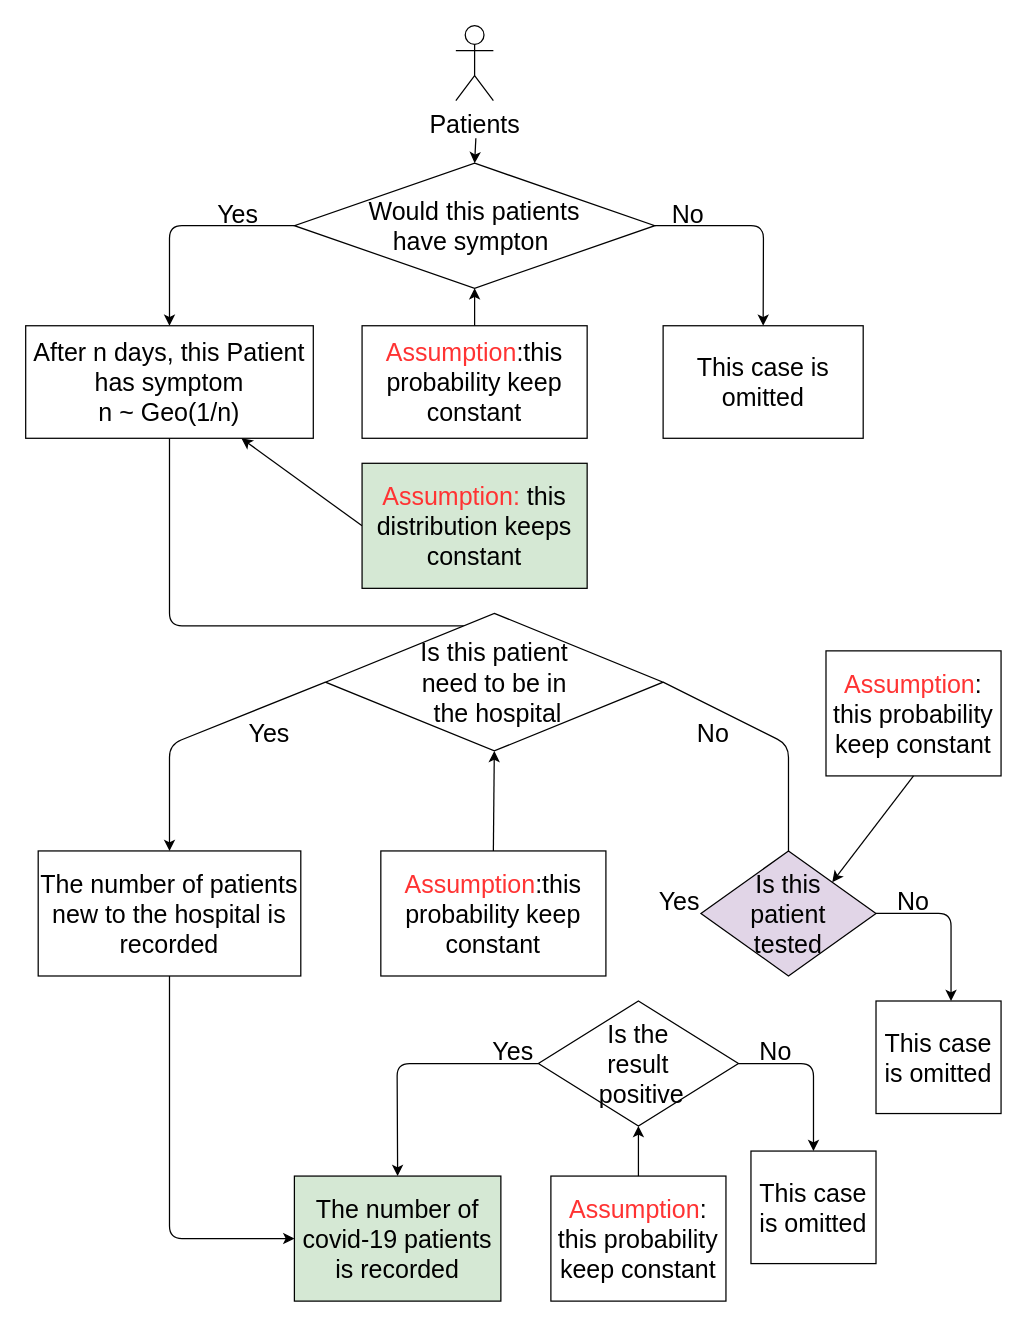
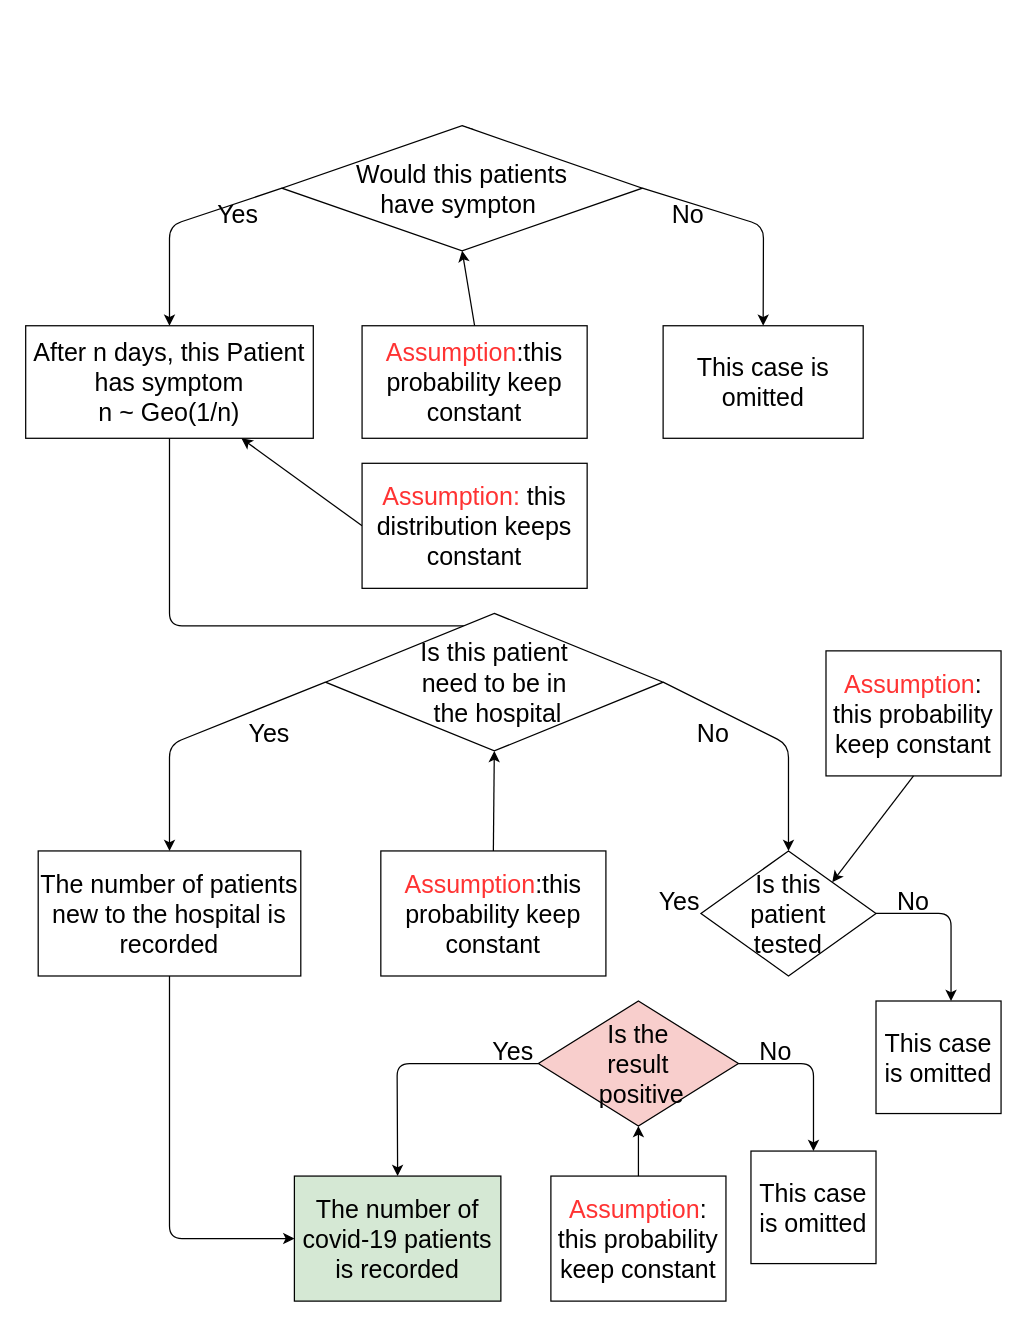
  <mxCell id="0" />
  <mxCell id="1" parent="0" />
- <mxCell id="2" value="&lt;font style=&quot;font-size: 20px&quot;&gt;Patients&lt;/font&gt;" style="shape=umlActor;verticalLabelPosition=bottom;verticalAlign=top;html=1;outlineConnect=0;" vertex="1" parent="1"><mxGeometry x="364" y="20" width="30" height="60" as="geometry" /></mxCell>
  <mxCell id="3" value="" style="endArrow=classic;html=1;entryX=0.5;entryY=0;entryDx=0;entryDy=0;" edge="1" parent="1" target="5"><mxGeometry width="50" height="50" relative="1" as="geometry"><mxPoint x="380" y="110" as="sourcePoint" /><mxPoint x="380" y="180" as="targetPoint" /></mxGeometry></mxCell>
  <mxCell id="4" value="&lt;font style=&quot;font-size: 20px&quot;&gt;After n days, this Patient has symptom&lt;br&gt;n ~ Geo(1/n)&lt;/font&gt;" style="rounded=0;whiteSpace=wrap;html=1;" vertex="1" parent="1"><mxGeometry x="20" y="260" width="230" height="90" as="geometry" /></mxCell>
- <mxCell id="5" value="&lt;font style=&quot;font-size: 20px&quot;&gt;Would this patients &lt;br&gt;have sympton&amp;nbsp;&lt;/font&gt;" style="rhombus;whiteSpace=wrap;html=1;" vertex="1" parent="1"><mxGeometry x="234.88" y="130" width="288.25" height="100" as="geometry" /></mxCell>
+ <mxCell id="5" value="&lt;font style=&quot;font-size: 20px&quot;&gt;Would this patients &lt;br&gt;have sympton&amp;nbsp;&lt;/font&gt;" style="rhombus;whiteSpace=wrap;html=1;" vertex="1" parent="1"><mxGeometry x="224.88" y="100" width="288.25" height="100" as="geometry" /></mxCell>
  <mxCell id="6" value="" style="endArrow=classic;html=1;exitX=0;exitY=0.5;exitDx=0;exitDy=0;entryX=0.5;entryY=0;entryDx=0;entryDy=0;" edge="1" parent="1" source="5" target="4"><mxGeometry width="50" height="50" relative="1" as="geometry"><mxPoint x="170" y="180" as="sourcePoint" /><mxPoint x="220" y="130" as="targetPoint" /><Array as="points"><mxPoint x="135" y="180" /></Array></mxGeometry></mxCell>
  <mxCell id="7" value="&lt;font style=&quot;font-size: 20px&quot;&gt;Yes&lt;/font&gt;" style="text;html=1;strokeColor=none;fillColor=none;align=center;verticalAlign=middle;whiteSpace=wrap;rounded=0;" vertex="1" parent="1"><mxGeometry x="170" y="160" width="40" height="20" as="geometry" /></mxCell>
  <mxCell id="8" value="&lt;font style=&quot;font-size: 20px&quot;&gt;This case is omitted&lt;/font&gt;" style="rounded=0;whiteSpace=wrap;html=1;" vertex="1" parent="1"><mxGeometry x="529.75" y="260" width="160" height="90" as="geometry" /></mxCell>
  <mxCell id="9" value="" style="endArrow=classic;html=1;entryX=0.5;entryY=0;entryDx=0;entryDy=0;exitX=1;exitY=0.5;exitDx=0;exitDy=0;" edge="1" parent="1" source="5" target="8"><mxGeometry width="50" height="50" relative="1" as="geometry"><mxPoint x="500" y="210" as="sourcePoint" /><mxPoint x="420" y="170" as="targetPoint" /><Array as="points"><mxPoint x="610" y="180" /></Array></mxGeometry></mxCell>
  <mxCell id="10" value="&lt;font style=&quot;font-size: 20px&quot;&gt;No&lt;/font&gt;" style="text;html=1;strokeColor=none;fillColor=none;align=center;verticalAlign=middle;whiteSpace=wrap;rounded=0;" vertex="1" parent="1"><mxGeometry x="529.75" y="160" width="40" height="20" as="geometry" /></mxCell>
  <mxCell id="11" value="&lt;font style=&quot;font-size: 20px&quot;&gt;&lt;font color=&quot;#ff3333&quot;&gt;Assumption&lt;/font&gt;:this probability keep constant&lt;/font&gt;" style="rounded=0;whiteSpace=wrap;html=1;" vertex="1" parent="1"><mxGeometry x="289" y="260" width="180" height="90" as="geometry" /></mxCell>
  <mxCell id="12" value="" style="endArrow=classic;html=1;entryX=0.5;entryY=1;entryDx=0;entryDy=0;exitX=0.5;exitY=0;exitDx=0;exitDy=0;" edge="1" parent="1" source="11" target="5"><mxGeometry width="50" height="50" relative="1" as="geometry"><mxPoint x="370" y="360" as="sourcePoint" /><mxPoint x="420" y="310" as="targetPoint" /></mxGeometry></mxCell>
  <mxCell id="13" value="" style="endArrow=classic;html=1;entryX=0.75;entryY=1;entryDx=0;entryDy=0;exitX=0;exitY=0.5;exitDx=0;exitDy=0;" edge="1" parent="1" source="14" target="4"><mxGeometry width="50" height="50" relative="1" as="geometry"><mxPoint x="260" y="490" as="sourcePoint" /><mxPoint x="420" y="530" as="targetPoint" /></mxGeometry></mxCell>
- <mxCell id="14" value="&lt;font style=&quot;font-size: 20px&quot;&gt;&lt;font color=&quot;#ff3333&quot;&gt;Assumption:&lt;/font&gt; this distribution keeps constant&lt;/font&gt;" style="rounded=0;whiteSpace=wrap;html=1;fillColor=#d5e8d4;" vertex="1" parent="1"><mxGeometry x="289" y="370" width="180" height="100" as="geometry" /></mxCell>
+ <mxCell id="14" value="&lt;font style=&quot;font-size: 20px&quot;&gt;&lt;font color=&quot;#ff3333&quot;&gt;Assumption:&lt;/font&gt; this distribution keeps constant&lt;/font&gt;" style="rounded=0;whiteSpace=wrap;html=1;" vertex="1" parent="1"><mxGeometry x="289" y="370" width="180" height="100" as="geometry" /></mxCell>
  <mxCell id="15" value="" style="endArrow=classic;html=1;exitX=0.5;exitY=1;exitDx=0;exitDy=0;entryX=0.5;entryY=0;entryDx=0;entryDy=0;" edge="1" parent="1" source="4" target="16"><mxGeometry width="50" height="50" relative="1" as="geometry"><mxPoint x="370" y="690" as="sourcePoint" /><mxPoint x="400" y="670" as="targetPoint" /><Array as="points"><mxPoint x="135" y="500" /><mxPoint x="395" y="500" /></Array></mxGeometry></mxCell>
  <mxCell id="16" value="&lt;font style=&quot;font-size: 20px&quot;&gt;Is this patient &lt;br&gt;need to&amp;nbsp;be in&lt;br&gt;&amp;nbsp;the hospital&lt;/font&gt;" style="rhombus;whiteSpace=wrap;html=1;" vertex="1" parent="1"><mxGeometry x="259.75" y="490" width="270" height="110" as="geometry" /></mxCell>
  <mxCell id="17" value="" style="endArrow=classic;html=1;exitX=0;exitY=0.5;exitDx=0;exitDy=0;" edge="1" parent="1" source="16" target="23"><mxGeometry width="50" height="50" relative="1" as="geometry"><mxPoint x="310" y="760" as="sourcePoint" /><mxPoint x="160" y="820" as="targetPoint" /><Array as="points"><mxPoint x="135" y="595" /></Array></mxGeometry></mxCell>
- <mxCell id="18" value="" style="endArrow=none;html=1;exitX=1;exitY=0.5;exitDx=0;exitDy=0;entryX=0.5;entryY=0;entryDx=0;entryDy=0;" edge="1" parent="1" source="16" target="24"><mxGeometry width="50" height="50" relative="1" as="geometry"><mxPoint x="310" y="760" as="sourcePoint" /><mxPoint x="630" y="660" as="targetPoint" /><Array as="points"><mxPoint x="630" y="595" /></Array></mxGeometry></mxCell>
+ <mxCell id="18" value="" style="endArrow=classic;html=1;exitX=1;exitY=0.5;exitDx=0;exitDy=0;entryX=0.5;entryY=0;entryDx=0;entryDy=0;" edge="1" parent="1" source="16" target="24"><mxGeometry width="50" height="50" relative="1" as="geometry"><mxPoint x="310" y="760" as="sourcePoint" /><mxPoint x="630" y="660" as="targetPoint" /><Array as="points"><mxPoint x="630" y="595" /></Array></mxGeometry></mxCell>
  <mxCell id="19" value="&lt;font style=&quot;font-size: 20px&quot;&gt;Yes&lt;/font&gt;" style="text;html=1;strokeColor=none;fillColor=none;align=center;verticalAlign=middle;whiteSpace=wrap;rounded=0;" vertex="1" parent="1"><mxGeometry x="194.88" y="575" width="40" height="20" as="geometry" /></mxCell>
  <mxCell id="20" value="&lt;font style=&quot;font-size: 20px&quot;&gt;No&lt;/font&gt;" style="text;html=1;strokeColor=none;fillColor=none;align=center;verticalAlign=middle;whiteSpace=wrap;rounded=0;" vertex="1" parent="1"><mxGeometry x="550" y="575" width="40" height="20" as="geometry" /></mxCell>
  <mxCell id="21" value="&lt;font style=&quot;font-size: 20px&quot;&gt;&lt;font color=&quot;#ff3333&quot;&gt;Assumption&lt;/font&gt;:this probability keep constant&lt;/font&gt;" style="rounded=0;whiteSpace=wrap;html=1;" vertex="1" parent="1"><mxGeometry x="304" y="680" width="180" height="100" as="geometry" /></mxCell>
  <mxCell id="22" value="" style="endArrow=classic;html=1;entryX=0.5;entryY=1;entryDx=0;entryDy=0;exitX=0.5;exitY=0;exitDx=0;exitDy=0;" edge="1" parent="1" source="21" target="16"><mxGeometry width="50" height="50" relative="1" as="geometry"><mxPoint x="385.75" y="870" as="sourcePoint" /><mxPoint x="394.75" y="790" as="targetPoint" /></mxGeometry></mxCell>
  <mxCell id="23" value="&lt;font style=&quot;font-size: 20px&quot;&gt;The number of patients new to the hospital is recorded&lt;/font&gt;" style="rounded=0;whiteSpace=wrap;html=1;" vertex="1" parent="1"><mxGeometry x="30" y="680" width="210" height="100" as="geometry" /></mxCell>
- <mxCell id="24" value="&lt;font style=&quot;font-size: 20px&quot;&gt;Is this &lt;br&gt;patient &lt;br&gt;tested&lt;/font&gt;" style="rhombus;whiteSpace=wrap;html=1;fillColor=#e1d5e7;" vertex="1" parent="1"><mxGeometry x="560" y="680" width="140" height="100" as="geometry" /></mxCell>
+ <mxCell id="24" value="&lt;font style=&quot;font-size: 20px&quot;&gt;Is this &lt;br&gt;patient &lt;br&gt;tested&lt;/font&gt;" style="rhombus;whiteSpace=wrap;html=1;" vertex="1" parent="1"><mxGeometry x="560" y="680" width="140" height="100" as="geometry" /></mxCell>
  <mxCell id="25" value="" style="endArrow=classic;html=1;exitX=1;exitY=0.5;exitDx=0;exitDy=0;" edge="1" parent="1" source="24"><mxGeometry width="50" height="50" relative="1" as="geometry"><mxPoint x="380" y="860" as="sourcePoint" /><mxPoint x="760" y="800" as="targetPoint" /><Array as="points"><mxPoint x="760" y="730" /></Array></mxGeometry></mxCell>
  <mxCell id="26" value="&lt;font style=&quot;font-size: 20px&quot;&gt;No&lt;/font&gt;" style="text;html=1;strokeColor=none;fillColor=none;align=center;verticalAlign=middle;whiteSpace=wrap;rounded=0;" vertex="1" parent="1"><mxGeometry x="710" y="710" width="40" height="20" as="geometry" /></mxCell>
  <mxCell id="27" value="&lt;font style=&quot;font-size: 20px&quot;&gt;This case is omitted&lt;/font&gt;" style="rounded=0;whiteSpace=wrap;html=1;" vertex="1" parent="1"><mxGeometry x="700" y="800" width="100" height="90" as="geometry" /></mxCell>
  <mxCell id="28" value="&lt;font style=&quot;font-size: 20px&quot;&gt;Yes&lt;/font&gt;" style="text;html=1;strokeColor=none;fillColor=none;align=center;verticalAlign=middle;whiteSpace=wrap;rounded=0;" vertex="1" parent="1"><mxGeometry x="523.13" y="710" width="40" height="20" as="geometry" /></mxCell>
- <mxCell id="29" value="&lt;font style=&quot;font-size: 20px&quot;&gt;Is the &lt;br&gt;result&lt;br&gt;&amp;nbsp;positive&lt;/font&gt;" style="rhombus;whiteSpace=wrap;html=1;" vertex="1" parent="1"><mxGeometry x="430" y="800" width="160" height="100" as="geometry" /></mxCell>
+ <mxCell id="29" value="&lt;font style=&quot;font-size: 20px&quot;&gt;Is the &lt;br&gt;result&lt;br&gt;&amp;nbsp;positive&lt;/font&gt;" style="rhombus;whiteSpace=wrap;html=1;fillColor=#f8cecc;" vertex="1" parent="1"><mxGeometry x="430" y="800" width="160" height="100" as="geometry" /></mxCell>
  <mxCell id="30" value="" style="endArrow=classic;html=1;exitX=1;exitY=0.5;exitDx=0;exitDy=0;entryX=0.5;entryY=0;entryDx=0;entryDy=0;" edge="1" parent="1" source="29" target="32"><mxGeometry width="50" height="50" relative="1" as="geometry"><mxPoint x="590" y="850" as="sourcePoint" /><mxPoint x="650" y="920" as="targetPoint" /><Array as="points"><mxPoint x="650" y="850" /></Array></mxGeometry></mxCell>
  <mxCell id="31" value="&lt;font style=&quot;font-size: 20px&quot;&gt;No&lt;/font&gt;" style="text;html=1;strokeColor=none;fillColor=none;align=center;verticalAlign=middle;whiteSpace=wrap;rounded=0;" vertex="1" parent="1"><mxGeometry x="600" y="830" width="40" height="20" as="geometry" /></mxCell>
  <mxCell id="32" value="&lt;font style=&quot;font-size: 20px&quot;&gt;This case is omitted&lt;/font&gt;" style="rounded=0;whiteSpace=wrap;html=1;" vertex="1" parent="1"><mxGeometry x="600" y="920" width="100" height="90" as="geometry" /></mxCell>
  <mxCell id="33" value="" style="endArrow=classic;html=1;exitX=1;exitY=1;exitDx=0;exitDy=0;entryX=0.5;entryY=0;entryDx=0;entryDy=0;" edge="1" parent="1" source="34" target="35"><mxGeometry width="50" height="50" relative="1" as="geometry"><mxPoint x="426.87" y="850" as="sourcePoint" /><mxPoint x="376.87" y="920" as="targetPoint" /><Array as="points"><mxPoint x="317" y="850" /></Array></mxGeometry></mxCell>
  <mxCell id="34" value="&lt;font style=&quot;font-size: 20px&quot;&gt;Yes&lt;/font&gt;" style="text;html=1;strokeColor=none;fillColor=none;align=center;verticalAlign=middle;whiteSpace=wrap;rounded=0;" vertex="1" parent="1"><mxGeometry x="390" y="830" width="40" height="20" as="geometry" /></mxCell>
  <mxCell id="35" value="&lt;font style=&quot;font-size: 20px&quot;&gt;The number of covid-19 patients is recorded&lt;/font&gt;" style="rounded=0;whiteSpace=wrap;html=1;fillColor=#d5e8d4;" vertex="1" parent="1"><mxGeometry x="234.88" y="940" width="165.12" height="100" as="geometry" /></mxCell>
  <mxCell id="36" value="" style="endArrow=classic;html=1;entryX=0;entryY=0.5;entryDx=0;entryDy=0;exitX=0.5;exitY=1;exitDx=0;exitDy=0;" edge="1" parent="1" source="23" target="35"><mxGeometry width="50" height="50" relative="1" as="geometry"><mxPoint x="380" y="860" as="sourcePoint" /><mxPoint x="430" y="810" as="targetPoint" /><Array as="points"><mxPoint x="135" y="990" /></Array></mxGeometry></mxCell>
  <mxCell id="37" value="&lt;font style=&quot;font-size: 20px&quot;&gt;&lt;font color=&quot;#ff3333&quot;&gt;Assumption&lt;/font&gt;:&lt;br&gt;this probability keep constant&lt;/font&gt;" style="rounded=0;whiteSpace=wrap;html=1;" vertex="1" parent="1"><mxGeometry x="440" y="940" width="140" height="100" as="geometry" /></mxCell>
  <mxCell id="38" value="" style="endArrow=classic;html=1;exitX=0.5;exitY=0;exitDx=0;exitDy=0;entryX=0.5;entryY=1;entryDx=0;entryDy=0;" edge="1" parent="1" source="37" target="29"><mxGeometry width="50" height="50" relative="1" as="geometry"><mxPoint x="350" y="910" as="sourcePoint" /><mxPoint x="490" y="910" as="targetPoint" /></mxGeometry></mxCell>
  <mxCell id="39" value="&lt;font style=&quot;font-size: 20px&quot;&gt;&lt;font color=&quot;#ff3333&quot;&gt;Assumption&lt;/font&gt;:&lt;br&gt;this probability keep constant&lt;/font&gt;" style="rounded=0;whiteSpace=wrap;html=1;" vertex="1" parent="1"><mxGeometry x="660" y="520" width="140" height="100" as="geometry" /></mxCell>
  <mxCell id="40" value="" style="endArrow=classic;html=1;exitX=0.5;exitY=1;exitDx=0;exitDy=0;entryX=1;entryY=0;entryDx=0;entryDy=0;" edge="1" parent="1" source="39" target="24"><mxGeometry width="50" height="50" relative="1" as="geometry"><mxPoint x="350" y="780" as="sourcePoint" /><mxPoint x="400" y="730" as="targetPoint" /></mxGeometry></mxCell>
